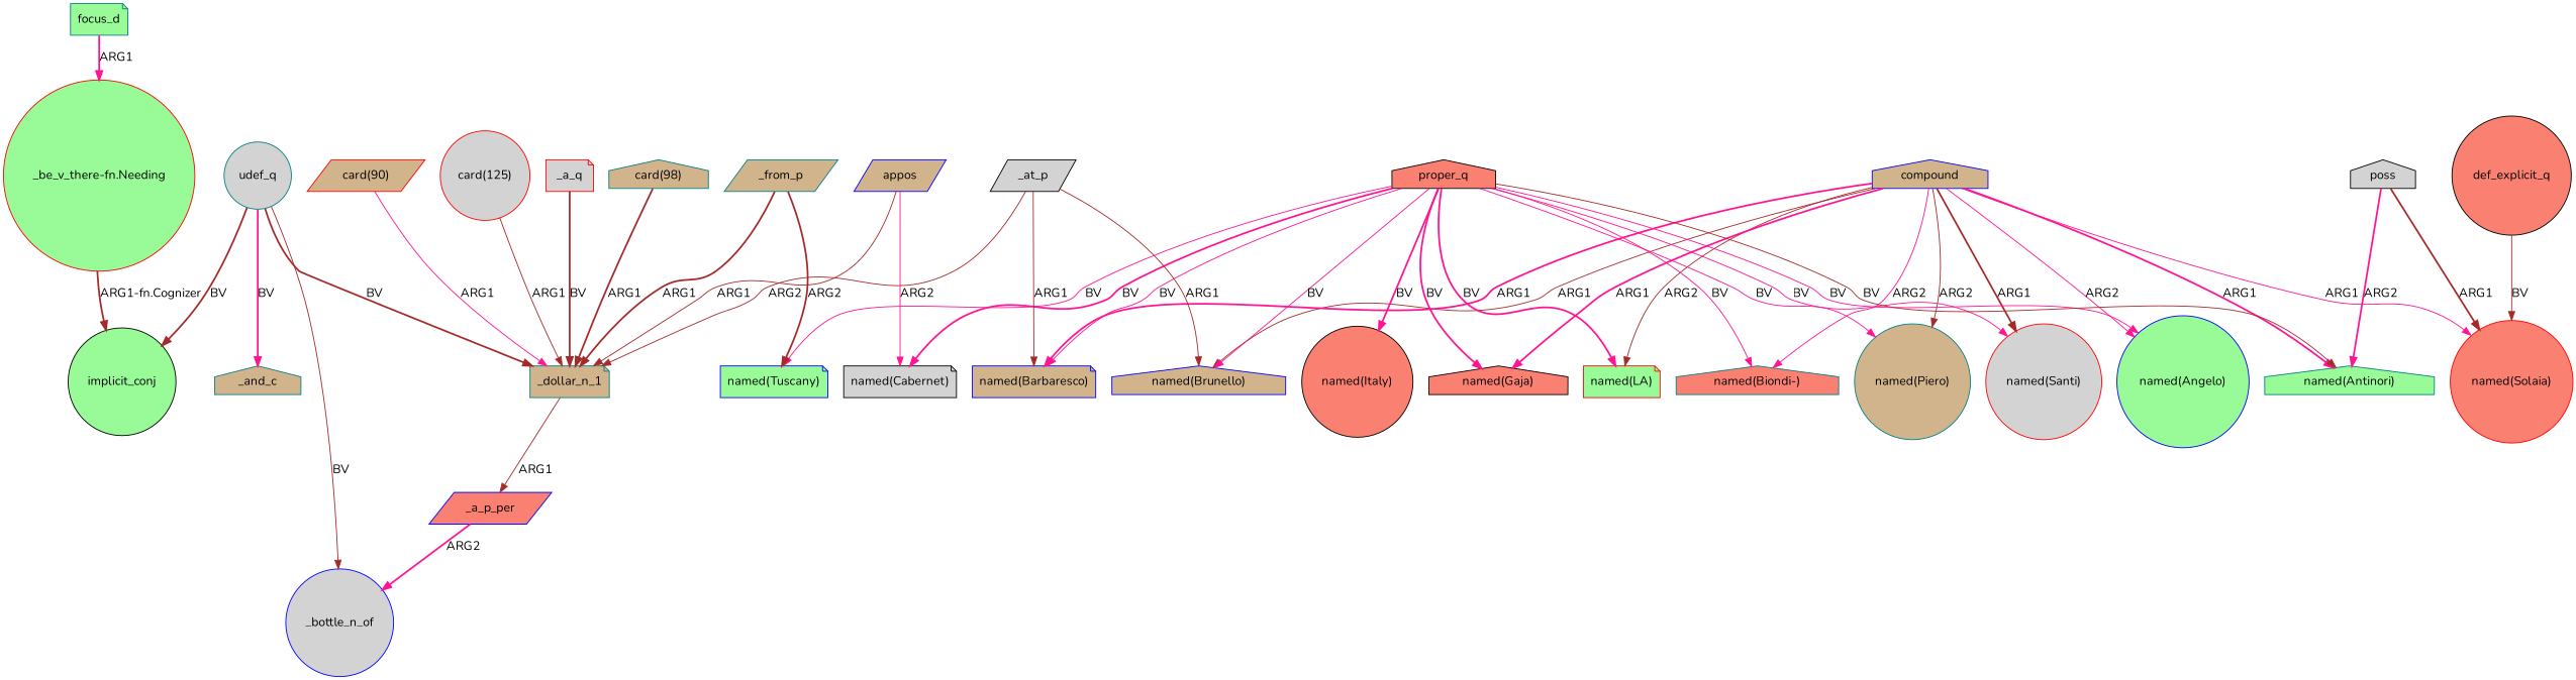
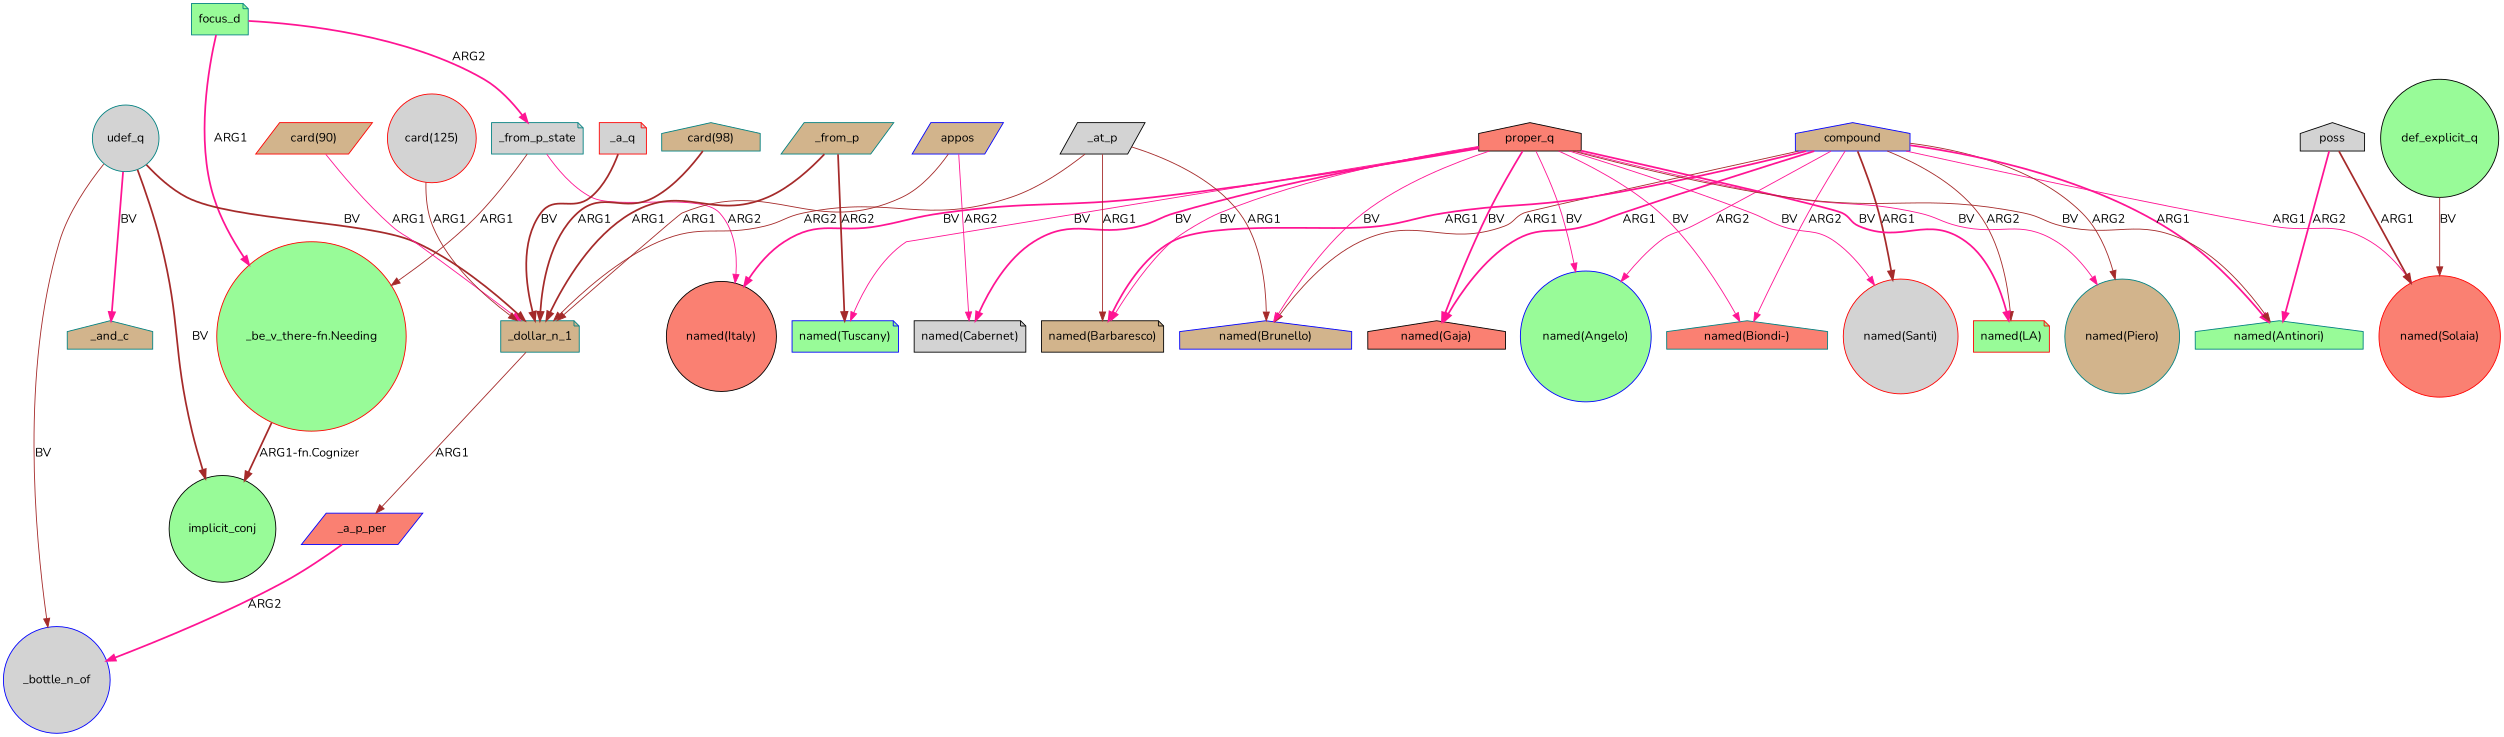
  digraph {
    fontname=Nunito
    node [color=teal fillcolor=tan fontname=Nunito shape=circle style=filled]
    edge [color=deeppink fontname=Nunito style=solid]
    compound [color=blue shape=house]
    "named(Angelo)" [color=blue fillcolor=palegreen]
    "named(Brunello)" [color=blue shape=house]
    "named(Solaia)" [color=red fillcolor=salmon]
    "named(LA)" [color=red fillcolor=palegreen shape=note]
    "named(Piero)"
    "named(Gaja)" [color=black fillcolor=salmon shape=house]
-   "named(Barbaresco)" [color=blue shape=note]
+   "named(Barbaresco)" [color=black shape=note]
    "named(Biondi-)" [fillcolor=salmon shape=house]
    "named(Santi)" [color=red fillcolor=lightgrey]
    "named(Antinori)" [fillcolor=palegreen shape=house]
    proper_q [color=black fillcolor=salmon shape=house]
    "named(Italy)" [color=black fillcolor=salmon]
    "named(Tuscany)" [color=blue fillcolor=palegreen shape=note]
    "named(Cabernet)" [color=black fillcolor=lightgrey shape=note]
    focus_d [fillcolor=palegreen shape=note]
+   _from_p_state [fillcolor=lightgrey shape=note]
    "_be_v_there-fn.Needing" [color=red fillcolor=palegreen]
    implicit_conj [color=black fillcolor=palegreen]
    _at_p [color=black fillcolor=lightgrey shape=parallelogram]
    _dollar_n_1 [shape=note]
    _a_p_per [color=blue fillcolor=salmon shape=parallelogram]
    appos [color=blue shape=parallelogram]
    udef_q [fillcolor=lightgrey]
    _and_c [shape=house]
    _bottle_n_of [color=blue fillcolor=lightgrey]
    "card(90)" [color=red shape=parallelogram]
-   def_explicit_q [color=black fillcolor=salmon]
+   def_explicit_q [color=black fillcolor=palegreen]
    poss [color=black fillcolor=lightgrey shape=house]
    _from_p [shape=parallelogram]
    "card(125)" [color=red fillcolor=lightgrey]
    _a_q [color=red fillcolor=lightgrey shape=note]
    "card(98)" [shape=house]
    compound -> "named(Angelo)" [label=ARG2]
    compound -> "named(Brunello)" [color=brown label=ARG1]
    compound -> "named(Solaia)" [label=ARG1]
    compound -> "named(LA)" [color=brown label=ARG2]
    compound -> "named(Piero)" [color=brown label=ARG2]
    compound -> "named(Gaja)" [label=ARG1 style=bold]
    compound -> "named(Barbaresco)" [label=ARG1 style=bold]
    compound -> "named(Biondi-)" [label=ARG2]
    compound -> "named(Santi)" [color=brown label=ARG1 style=bold]
    compound -> "named(Antinori)" [label=ARG1 style=bold]
    proper_q -> "named(Angelo)" [label=BV]
    proper_q -> "named(Brunello)" [label=BV]
    proper_q -> "named(LA)" [label=BV style=bold]
    proper_q -> "named(Piero)" [label=BV]
    proper_q -> "named(Gaja)" [label=BV style=bold]
    proper_q -> "named(Barbaresco)" [label=BV]
    proper_q -> "named(Biondi-)" [label=BV]
    proper_q -> "named(Santi)" [label=BV]
    proper_q -> "named(Antinori)" [color=brown label=BV]
    proper_q -> "named(Italy)" [label=BV style=bold]
    proper_q -> "named(Tuscany)" [label=BV]
    proper_q -> "named(Cabernet)" [label=BV style=bold]
+   focus_d -> _from_p_state [label=ARG2 style=bold]
    focus_d -> "_be_v_there-fn.Needing" [label=ARG1 style=bold]
+   _from_p_state -> "named(Italy)" [label=ARG2]
+   _from_p_state -> "_be_v_there-fn.Needing" [color=brown label=ARG1]
    "_be_v_there-fn.Needing" -> implicit_conj [color=brown label="ARG1-fn.Cognizer" style=bold]
    _at_p -> "named(Brunello)" [color=brown label=ARG1]
    _at_p -> "named(Barbaresco)" [color=brown label=ARG1]
    _at_p -> _dollar_n_1 [color=brown label=ARG2]
    _dollar_n_1 -> _a_p_per [color=brown label=ARG1]
    _a_p_per -> _bottle_n_of [label=ARG2 style=bold]
    appos -> "named(Cabernet)" [label=ARG2]
    appos -> _dollar_n_1 [color=brown label=ARG1]
    udef_q -> implicit_conj [color=brown label=BV style=bold]
    udef_q -> _dollar_n_1 [color=brown label=BV style=bold]
    udef_q -> _and_c [label=BV style=bold]
    udef_q -> _bottle_n_of [color=brown label=BV]
    "card(90)" -> _dollar_n_1 [label=ARG1]
    def_explicit_q -> "named(Solaia)" [color=brown label=BV]
    poss -> "named(Solaia)" [color=brown label=ARG1 style=bold]
    poss -> "named(Antinori)" [label=ARG2 style=bold]
    _from_p -> "named(Tuscany)" [color=brown label=ARG2 style=bold]
    _from_p -> _dollar_n_1 [color=brown label=ARG1 style=bold]
    "card(125)" -> _dollar_n_1 [color=brown label=ARG1]
    _a_q -> _dollar_n_1 [color=brown label=BV style=bold]
    "card(98)" -> _dollar_n_1 [color=brown label=ARG1 style=bold]
  }
